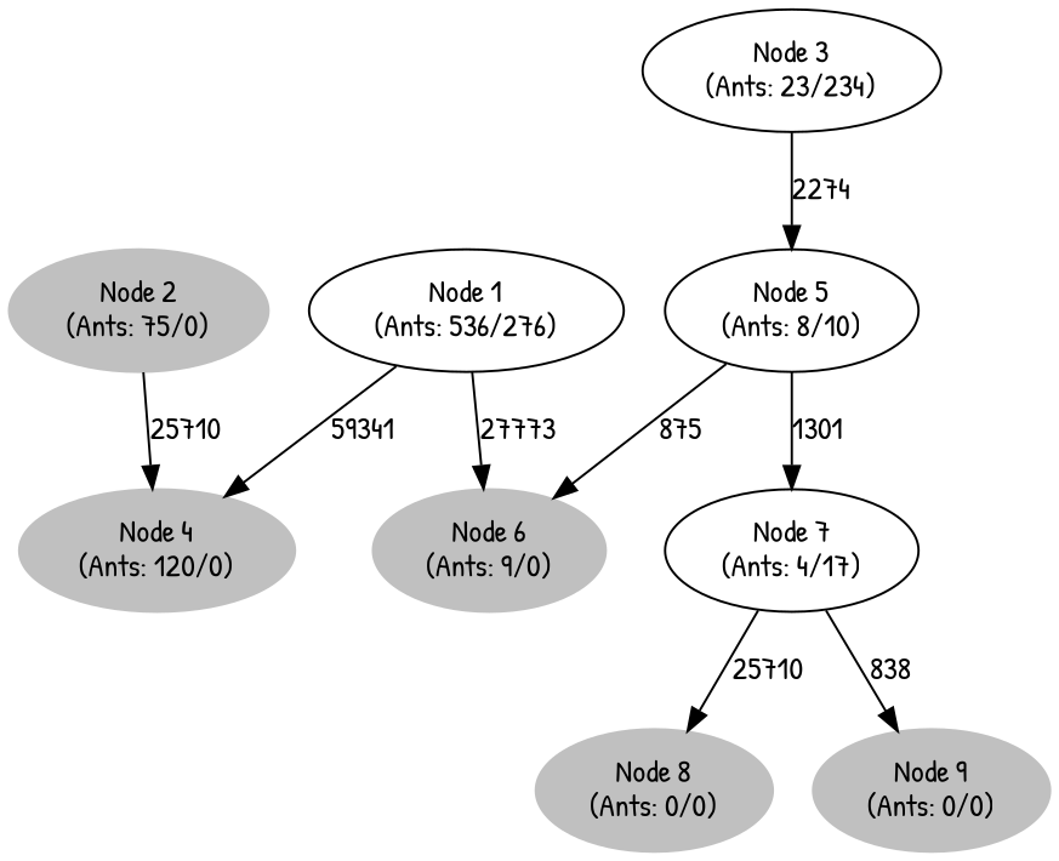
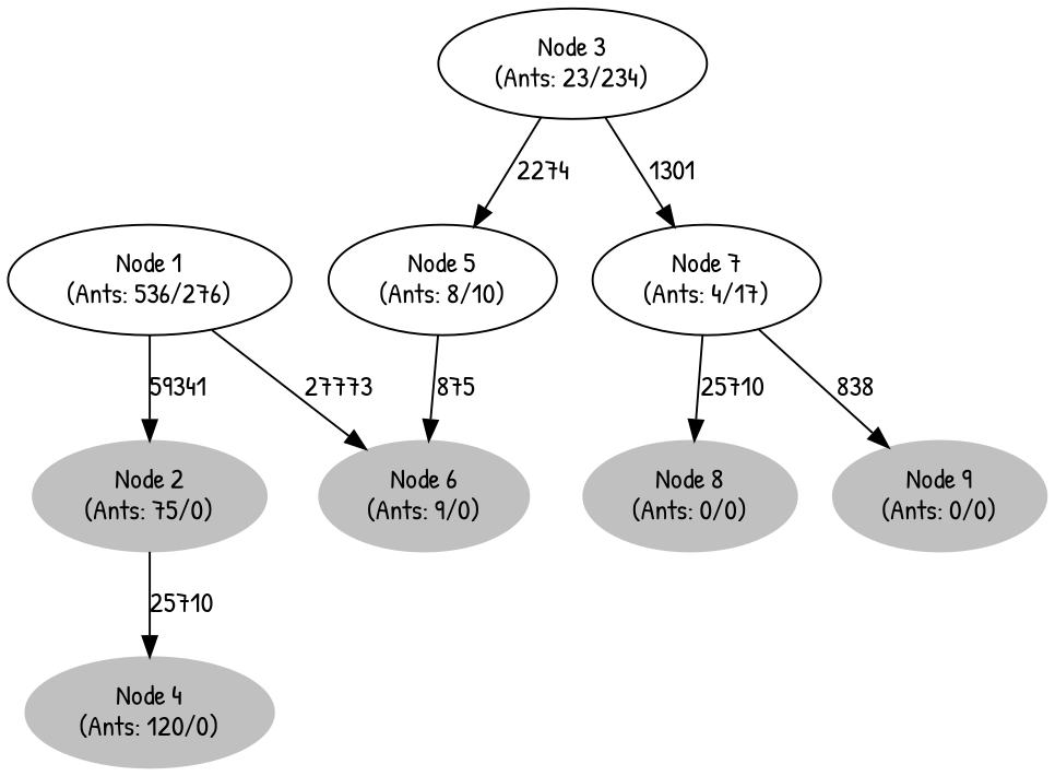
  digraph {
    fontname="Patrick Hand"
    node [color=gray fontname="Patrick Hand" style=filled]
    edge [fontname="Patrick Hand"]
    "Node 2\n(Ants: 75/0)"
    "Node 4\n(Ants: 120/0)"
    "Node 1\n(Ants: 536/276)" [color="" style=""]
    "Node 6\n(Ants: 9/0)"
    "Node 3\n(Ants: 23/234)" [color="" style=""]
    "Node 5\n(Ants: 8/10)" [color="" style=""]
    "Node 7\n(Ants: 4/17)" [color="" style=""]
    "Node 8\n(Ants: 0/0)"
    "Node 9\n(Ants: 0/0)"
    "Node 2\n(Ants: 75/0)" -> "Node 4\n(Ants: 120/0)" [label=25710]
-   "Node 1\n(Ants: 536/276)" -> "Node 4\n(Ants: 120/0)" [label=59341]
+   "Node 1\n(Ants: 536/276)" -> "Node 2\n(Ants: 75/0)" [label=59341]
    "Node 1\n(Ants: 536/276)" -> "Node 6\n(Ants: 9/0)" [label=27773]
    "Node 3\n(Ants: 23/234)" -> "Node 5\n(Ants: 8/10)" [label=2274]
    "Node 5\n(Ants: 8/10)" -> "Node 6\n(Ants: 9/0)" [label=875]
-   "Node 5\n(Ants: 8/10)" -> "Node 7\n(Ants: 4/17)" [label=1301]
+   "Node 3\n(Ants: 23/234)" -> "Node 7\n(Ants: 4/17)" [label=1301]
    "Node 7\n(Ants: 4/17)" -> "Node 8\n(Ants: 0/0)" [label=25710]
    "Node 7\n(Ants: 4/17)" -> "Node 9\n(Ants: 0/0)" [label=838]
  }
